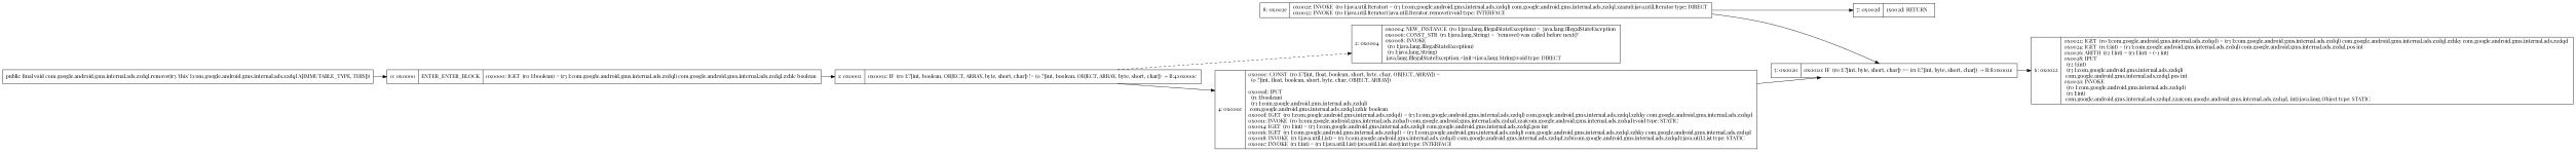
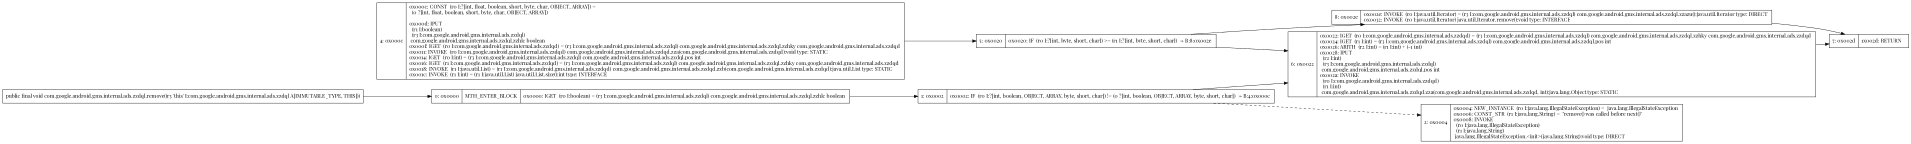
  digraph {
    fontname="Playfair Display"
    rankdir=LR
    node [fontname="Playfair Display" shape=record]
    edge [fontname="Playfair Display"]
-   n1 [label="{0\:\ 0x0000|ENTER_ENTER_BLOCK\l|0x0000: IGET  (r0 I:boolean) = (r3 I:com.google.android.gms.internal.ads.zzdql) com.google.android.gms.internal.ads.zzdql.zzhlc boolean \l}"]
+   n1 [label="{0\:\ 0x0000|MTH_ENTER_BLOCK\l|0x0000: IGET  (r0 I:boolean) = (r3 I:com.google.android.gms.internal.ads.zzdql) com.google.android.gms.internal.ads.zzdql.zzhlc boolean \l}"]
    n2 [label="{1\:\ 0x0002|0x0002: IF  (r0 I:?[int, boolean, OBJECT, ARRAY, byte, short, char]) != (0 ?[int, boolean, OBJECT, ARRAY, byte, short, char])  \-\> B:4:0x000c \l}"]
    n3 [label="{2\:\ 0x0004|0x0004: NEW_INSTANCE  (r0 I:java.lang.IllegalStateException) =  java.lang.IllegalStateException \l0x0006: CONST_STR  (r1 I:java.lang.String) =  \"remove() was called before next()\" \l0x0008: INVOKE  \l  (r0 I:java.lang.IllegalStateException)\l  (r1 I:java.lang.String)\l java.lang.IllegalStateException.\<init\>(java.lang.String):void type: DIRECT \l}"]
    n4 [label="{4\:\ 0x000c|0x000c: CONST  (r0 I:?[int, float, boolean, short, byte, char, OBJECT, ARRAY]) = \l  (0 ?[int, float, boolean, short, byte, char, OBJECT, ARRAY])\l \l0x000d: IPUT  \l  (r1 I:boolean)\l  (r3 I:com.google.android.gms.internal.ads.zzdql)\l com.google.android.gms.internal.ads.zzdql.zzhlc boolean \l0x000f: IGET  (r0 I:com.google.android.gms.internal.ads.zzdqd) = (r3 I:com.google.android.gms.internal.ads.zzdql) com.google.android.gms.internal.ads.zzdql.zzhky com.google.android.gms.internal.ads.zzdqd \l0x0011: INVOKE  (r0 I:com.google.android.gms.internal.ads.zzdqd) com.google.android.gms.internal.ads.zzdqd.zza(com.google.android.gms.internal.ads.zzdqd):void type: STATIC \l0x0014: IGET  (r0 I:int) = (r3 I:com.google.android.gms.internal.ads.zzdql) com.google.android.gms.internal.ads.zzdql.pos int \l0x0016: IGET  (r1 I:com.google.android.gms.internal.ads.zzdqd) = (r3 I:com.google.android.gms.internal.ads.zzdql) com.google.android.gms.internal.ads.zzdql.zzhky com.google.android.gms.internal.ads.zzdqd \l0x0018: INVOKE  (r1 I:java.util.List) = (r1 I:com.google.android.gms.internal.ads.zzdqd) com.google.android.gms.internal.ads.zzdqd.zzb(com.google.android.gms.internal.ads.zzdqd):java.util.List type: STATIC \l0x001c: INVOKE  (r1 I:int) = (r1 I:java.util.List) java.util.List.size():int type: INTERFACE \l}"]
    n5 [label="{5\:\ 0x0020|0x0020: IF  (r0 I:?[int, byte, short, char]) \>= (r1 I:?[int, byte, short, char])  \-\> B:8:0x002e \l}"]
    n6 [label="{6\:\ 0x0022|0x0022: IGET  (r0 I:com.google.android.gms.internal.ads.zzdqd) = (r3 I:com.google.android.gms.internal.ads.zzdql) com.google.android.gms.internal.ads.zzdql.zzhky com.google.android.gms.internal.ads.zzdqd \l0x0024: IGET  (r1 I:int) = (r3 I:com.google.android.gms.internal.ads.zzdql) com.google.android.gms.internal.ads.zzdql.pos int \l0x0026: ARITH  (r2 I:int) = (r1 I:int) + (\-1 int) \l0x0028: IPUT  \l  (r2 I:int)\l  (r3 I:com.google.android.gms.internal.ads.zzdql)\l com.google.android.gms.internal.ads.zzdql.pos int \l0x002a: INVOKE  \l  (r0 I:com.google.android.gms.internal.ads.zzdqd)\l  (r1 I:int)\l com.google.android.gms.internal.ads.zzdqd.zza(com.google.android.gms.internal.ads.zzdqd, int):java.lang.Object type: STATIC \l}"]
    n7 [label="{8\:\ 0x002e|0x002e: INVOKE  (r0 I:java.util.Iterator) = (r3 I:com.google.android.gms.internal.ads.zzdql) com.google.android.gms.internal.ads.zzdql.zzazu():java.util.Iterator type: DIRECT \l0x0032: INVOKE  (r0 I:java.util.Iterator) java.util.Iterator.remove():void type: INTERFACE \l}"]
    n8 [label="{7\:\ 0x002d|1x002d: RETURN   \l}"]
    n9 [label="{public final void com.google.android.gms.internal.ads.zzdql.remove((r3 'this' I:com.google.android.gms.internal.ads.zzdql A[IMMUTABLE_TYPE, THIS])) }"]
    n1 -> n2
    n2 -> n3 [style=dashed]
-   n2 -> n4
+   n2 -> n6
    n4 -> n5
    n5 -> n6 [style=solid]
-   n7 -> n5
+   n5 -> n7
+   n6 -> n8
    n7 -> n8
    n9 -> n1
  }
